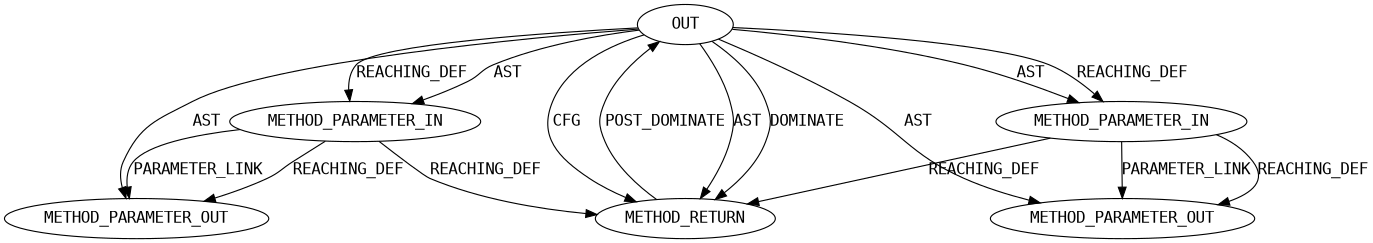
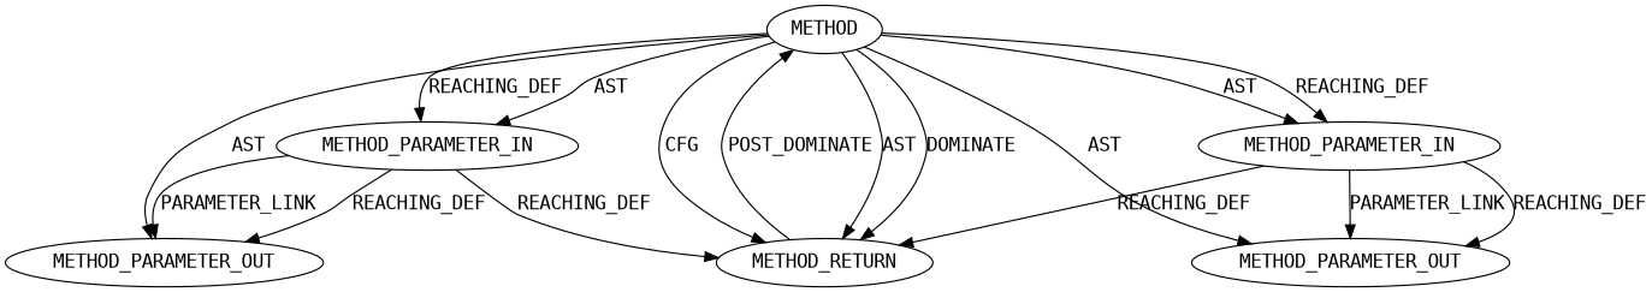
  digraph {
    fontname="DejaVu Sans Mono"
    node [CODE=p1 NAME=p1 ORDER=2 fontname="DejaVu Sans Mono" EVALUATION_STRATEGY=BY_VALUE IS_VARIADIC=false TYPE_FULL_NAME=ANY]
    edge [fontname="DejaVu Sans Mono"]
-   n1 [AST_PARENT_FULL_NAME="<global>" AST_PARENT_TYPE=NAMESPACE_BLOCK CODE="<empty>" FILENAME="<empty>" FULL_NAME=pqueue_find IS_EXTERNAL=true NAME=pqueue_find ORDER=0 label=OUT EVALUATION_STRATEGY="" IS_VARIADIC="" TYPE_FULL_NAME=""]
+   n1 [AST_PARENT_FULL_NAME="<global>" AST_PARENT_TYPE=NAMESPACE_BLOCK CODE="<empty>" FILENAME="<empty>" FULL_NAME=pqueue_find IS_EXTERNAL=true NAME=pqueue_find ORDER=0 label=METHOD EVALUATION_STRATEGY="" IS_VARIADIC="" TYPE_FULL_NAME=""]
    n2 [INDEX=1 ORDER=1 label=METHOD_PARAMETER_IN]
    n3 [CODE=p2 INDEX=2 NAME=p2 label=METHOD_PARAMETER_OUT]
    n4 [CODE=RET label=METHOD_RETURN NAME="" IS_VARIADIC=""]
    n5 [CODE=p2 INDEX=2 NAME=p2 label=METHOD_PARAMETER_IN]
    n6 [INDEX=1 ORDER=1 label=METHOD_PARAMETER_OUT]
    n1 -> n2 [label=REACHING_DEF]
    n1 -> n2 [label=AST]
    n1 -> n3 [label=AST]
    n1 -> n4 [label=CFG]
    n1 -> n4 [label=AST]
    n1 -> n4 [label=DOMINATE]
    n1 -> n5 [label=AST]
    n1 -> n5 [label=REACHING_DEF]
    n1 -> n6 [label=AST]
    n2 -> n4 [VARIABLE=p1 label=REACHING_DEF]
    n2 -> n6 [VARIABLE=p1 label=REACHING_DEF]
    n2 -> n6 [label=PARAMETER_LINK]
    n4 -> n1 [label=POST_DOMINATE]
    n5 -> n3 [label=PARAMETER_LINK]
    n5 -> n3 [VARIABLE=p2 label=REACHING_DEF]
    n5 -> n4 [VARIABLE=p2 label=REACHING_DEF]
  }
